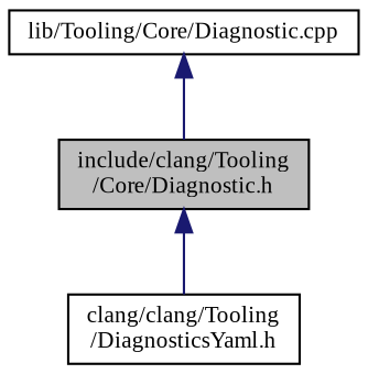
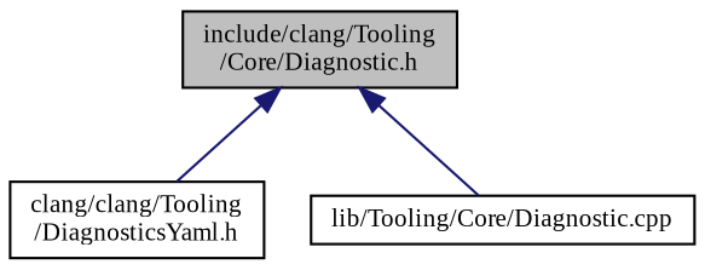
  digraph {
    fontname="Liberation Serif"
    node [color=black fontname="Liberation Serif" fontsize=10 shape=record]
    edge [color=midnightblue dir=back fontname="Liberation Serif" fontsize=10 labelfontname=Helvetica labelfontsize=10 style=solid]
    n1 [fillcolor=grey75 fontcolor=black height=0.2 label="include/clang/Tooling\l/Core/Diagnostic.h" style=filled width=0.4]
    n2 [height=0.2 label="clang/clang/Tooling\l/DiagnosticsYaml.h" width=0.4]
    n3 [height=0.2 label="lib/Tooling/Core/Diagnostic.cpp" width=0.4]
    n1 -> n2
-   n3 -> n1
+   n1 -> n3
  }
